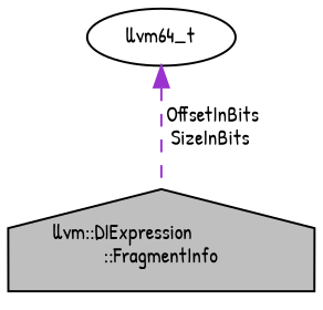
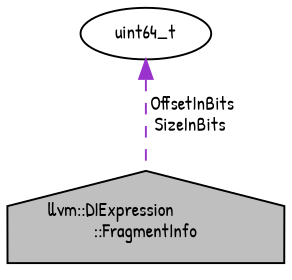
  digraph {
    fontname="Patrick Hand"
    node [color=black fontname="Patrick Hand" fontsize=10]
    n1 [fillcolor=grey75 fontcolor=black height=0.2 label="llvm::DIExpression\l::FragmentInfo" shape=house style=filled width=0.4]
-   n2 [height=0.2 label=llvm64_t shape=ellipse width=0.4]
+   n2 [height=0.2 label=uint64_t shape=ellipse width=0.4]
    n2 -> n1 [color=darkorchid3 dir=back fontname="Patrick Hand" fontsize=10 label=" OffsetInBits\nSizeInBits" labelfontname=Helvetica labelfontsize=10 style=dashed]
  }
